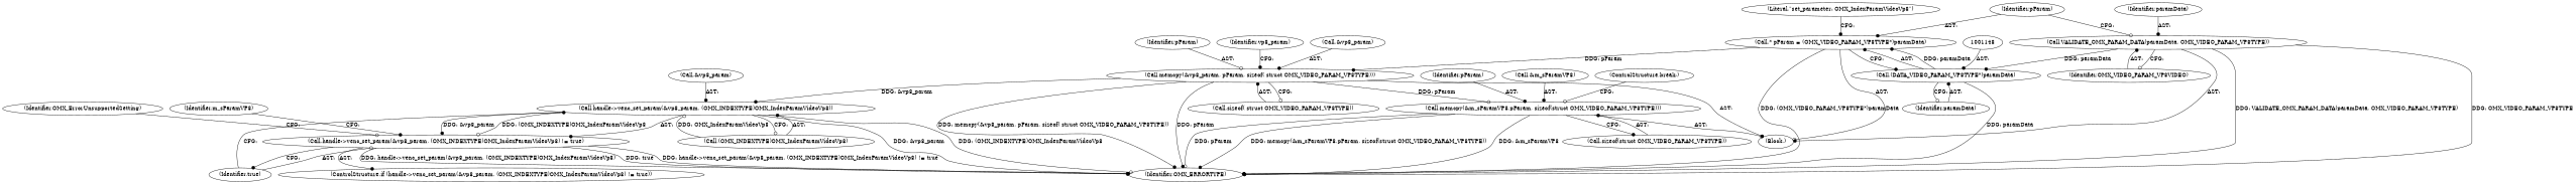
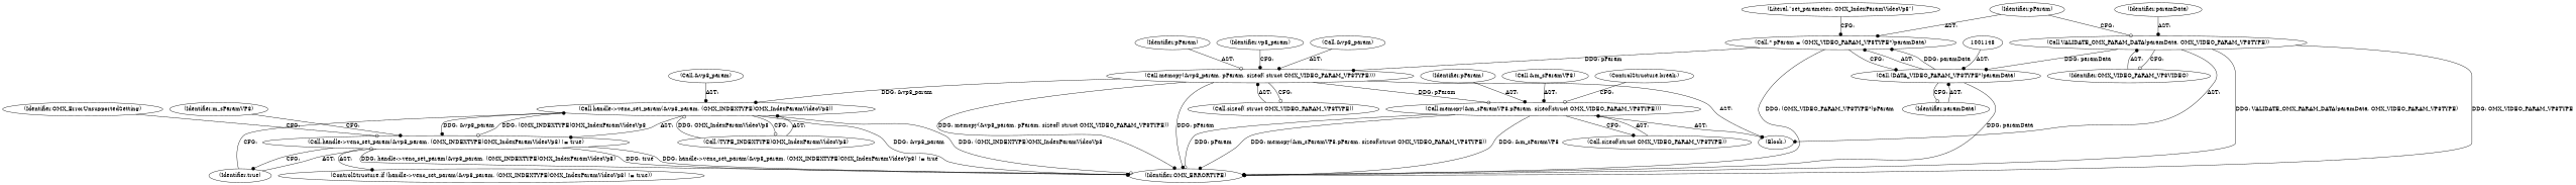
  digraph {
    edge [arrowhead=dot]
    n1 [label="(Call,memcpy(&vp8_param, pParam, sizeof( struct OMX_VIDEO_PARAM_VP8TYPE)))"]
    n2 [label="(Call,handle->venc_set_param(&vp8_param, (OMX_INDEXTYPE)OMX_IndexParamVideoVp8))"]
    n3 [label="(Call,memcpy(&m_sParamVP8,pParam, sizeof(struct OMX_VIDEO_PARAM_VP8TYPE)))"]
    n4 [label="(Block,)"]
    n5 [label="(Call,sizeof( struct OMX_VIDEO_PARAM_VP8TYPE))"]
    n6 [label="(Identifier,OMX_ERRORTYPE)"]
    n7 [label="(Call,handle->venc_set_param(&vp8_param, (OMX_INDEXTYPE)OMX_IndexParamVideoVp8) != true)"]
-   n8 [label="(Call,(OMX_INDEXTYPE)OMX_IndexParamVideoVp8)"]
+   n8 [label="(Call,(TYPE_INDEXTYPE)OMX_IndexParamVideoVp8)"]
    n9 [label="(Call,sizeof(struct OMX_VIDEO_PARAM_VP8TYPE))"]
    n10 [label="(Call,* pParam = (OMX_VIDEO_PARAM_VP8TYPE*)paramData)"]
    n11 [label="(Call,(DATA_VIDEO_PARAM_VP8TYPE*)paramData)"]
    n12 [label="(Identifier,paramData)"]
    n13 [label="(Call,VALIDATE_OMX_PARAM_DATA(paramData, OMX_VIDEO_PARAM_VP8TYPE))"]
    n14 [label="(Identifier,OMX_VIDEO_PARAM_VP8VIDEO)"]
    n15 [label="(ControlStructure,if (handle->venc_set_param(&vp8_param, (OMX_INDEXTYPE)OMX_IndexParamVideoVp8) != true))"]
    n16 [label="(Identifier,true)"]
    n17 [label="(Identifier,pParam)"]
    n18 [label="(Identifier,pParam)"]
    n19 [label="(Identifier,vp8_param)"]
    n20 [label="(Call,&m_sParamVP8)"]
    n21 [label="(ControlStructure,break;)"]
    n22 [label="(Call,&vp8_param)"]
    n23 [label="(Identifier,paramData)"]
    n24 [label="(Literal,\"set_parameter: OMX_IndexParamVideoVp8\")"]
    n25 [label="(Identifier,OMX_ErrorUnsupportedSetting)"]
    n26 [label="(Call,&vp8_param)"]
    n27 [label="(Identifier,m_sParamVP8)"]
    n28 [label="(Identifier,pParam)"]
    1001148
    n1 -> n2 [label="DDG: &vp8_param"]
    n1 -> n3 [arrowhead=odot label="DDG: pParam"]
    n1 -> n4 [label="AST: "]
    n1 -> n5 [arrowhead=odot label="CFG: "]
    n1 -> n6 [label="DDG: memcpy(&vp8_param, pParam, sizeof( struct OMX_VIDEO_PARAM_VP8TYPE))"]
    n1 -> n6 [label="DDG: pParam"]
    n2 -> n6 [arrowhead=odot label="DDG: &vp8_param"]
    n2 -> n6 [arrowhead=odot label="DDG: (OMX_INDEXTYPE)OMX_IndexParamVideoVp8"]
    n2 -> n7 [label="AST: "]
    n2 -> n7 [label="DDG: &vp8_param"]
    n2 -> n7 [arrowhead=odot label="DDG: (OMX_INDEXTYPE)OMX_IndexParamVideoVp8"]
    n2 -> n8 [arrowhead=odot label="CFG: "]
    n3 -> n4 [arrowhead=odot label="AST: "]
    n3 -> n6 [label="DDG: memcpy(&m_sParamVP8,pParam, sizeof(struct OMX_VIDEO_PARAM_VP8TYPE))"]
    n3 -> n6 [arrowhead=odot label="DDG: &m_sParamVP8"]
    n3 -> n6 [arrowhead=odot label="DDG: pParam"]
    n3 -> n9 [label="CFG: "]
    n5 -> n1 [label="AST: "]
    n7 -> n6 [arrowhead=odot label="DDG: true"]
    n7 -> n6 [label="DDG: handle->venc_set_param(&vp8_param, (OMX_INDEXTYPE)OMX_IndexParamVideoVp8) != true"]
    n7 -> n6 [label="DDG: handle->venc_set_param(&vp8_param, (OMX_INDEXTYPE)OMX_IndexParamVideoVp8)"]
    n7 -> n15 [label="AST: "]
    n7 -> n16 [label="CFG: "]
    n8 -> n2 [label="AST: "]
    n8 -> n2 [arrowhead=odot label="DDG: OMX_IndexParamVideoVp8"]
    n9 -> n3 [label="AST: "]
    n10 -> n1 [label="DDG: pParam"]
-   n10 -> n4 [arrowhead=odot label="AST: "]
-   n10 -> n6 [label="DDG: (OMX_VIDEO_PARAM_VP8TYPE*)paramData"]
+   n10 -> n6 [label="DDG: (OMX_VIDEO_PARAM_VP8TYPE*)pParam"]
    n10 -> n11 [label="CFG: "]
    n11 -> n6 [label="DDG: paramData"]
    n11 -> n10 [label="AST: "]
    n11 -> n10 [label="DDG: paramData"]
    n11 -> n12 [arrowhead=odot label="CFG: "]
    n12 -> n11 [label="AST: "]
    n13 -> n4 [label="AST: "]
    n13 -> n6 [label="DDG: VALIDATE_OMX_PARAM_DATA(paramData, OMX_VIDEO_PARAM_VP8TYPE)"]
    n13 -> n6 [label="DDG: OMX_VIDEO_PARAM_VP8TYPE"]
    n13 -> n11 [label="DDG: paramData"]
    n13 -> n14 [arrowhead=odot label="CFG: "]
    n14 -> n13 [label="AST: "]
    n16 -> n2 [label="CFG: "]
    n16 -> n7 [arrowhead=odot label="AST: "]
    n17 -> n1 [arrowhead=odot label="AST: "]
    n18 -> n10 [label="AST: "]
    n18 -> n13 [arrowhead=odot label="CFG: "]
    n19 -> n1 [label="CFG: "]
    n20 -> n3 [label="AST: "]
    n21 -> n3 [arrowhead=odot label="CFG: "]
    n22 -> n2 [label="AST: "]
    n23 -> n13 [label="AST: "]
    n24 -> n10 [label="CFG: "]
    n25 -> n7 [arrowhead=odot label="CFG: "]
    n26 -> n1 [label="AST: "]
    n27 -> n7 [label="CFG: "]
    n28 -> n3 [label="AST: "]
    1001148 -> n11 [label="AST: "]
  }
